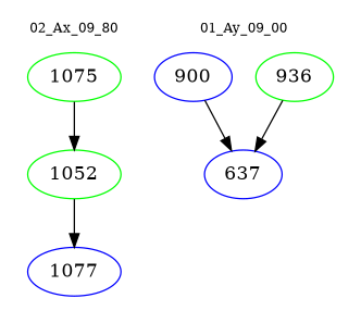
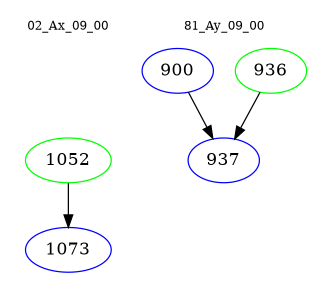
  digraph {
    node [color=green]
    edge [color=black]
-   n1 [label=1075]
    n2 [label=1052]
-   n3 [color=blue label=1077]
+   n3 [color=blue label=1073]
    n4 [label=936]
    n5 [color=blue label=900]
-   n6 [color=blue label=637]
+   n6 [color=blue label=937]
    subgraph cluster_1 {
      color=white
      fontsize=10
-     label="02_Ax_09_80"
-     n1
+     label="02_Ax_09_00"
      n2
      n3
    }
    subgraph cluster_2 {
      color=white
      fontsize=10
-     label="01_Ay_09_00"
+     label="81_Ay_09_00"
      n4
      n5
      n6
    }
-   n1 -> n2
    n2 -> n3
    n4 -> n6
    n5 -> n6
  }
